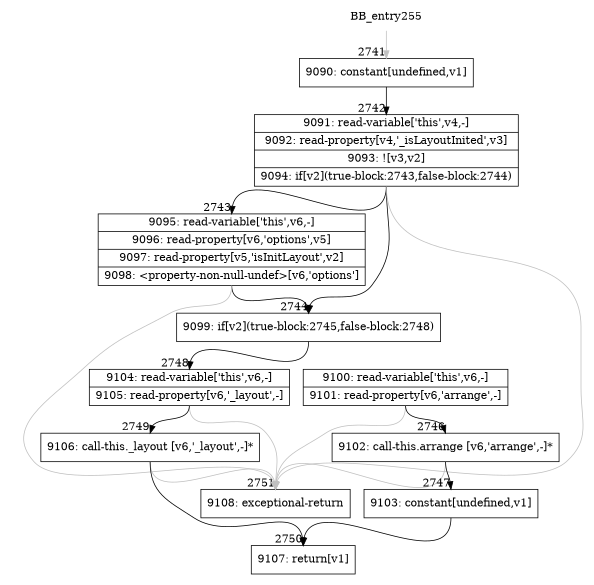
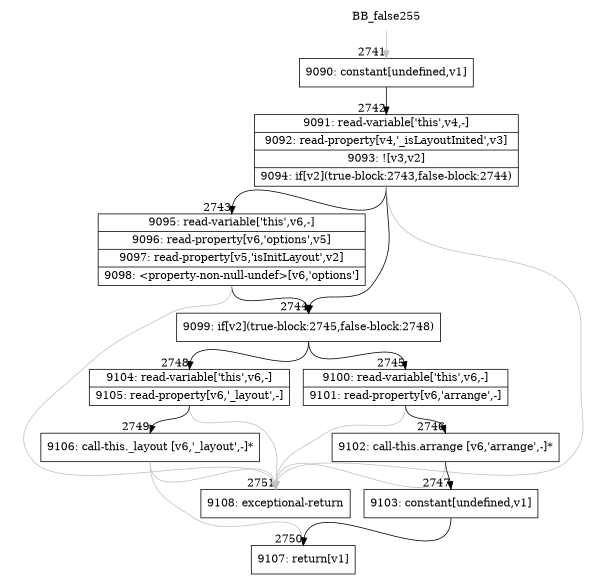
  digraph {
    rankdir=TD
    node [shape=record]
    edge [headport=n tailport=s]
-   BB_entry255 [shape=none]
+   BB_entry255 [shape=none label=BB_false255]
    n2 [label="{9090: constant[undefined,v1]}"]
    n3 [label="{9091: read-variable['this',v4,-]|9092: read-property[v4,'_isLayoutInited',v3]|9093: ![v3,v2]|9094: if[v2](true-block:2743,false-block:2744)}"]
    n4 [label="{9099: if[v2](true-block:2745,false-block:2748)}"]
    n5 [label="{9095: read-variable['this',v6,-]|9096: read-property[v6,'options',v5]|9097: read-property[v5,'isInitLayout',v2]|9098: \<property-non-null-undef\>[v6,'options']}"]
    n6 [label="{9108: exceptional-return}"]
    n7 [label="{9100: read-variable['this',v6,-]|9101: read-property[v6,'arrange',-]}"]
    n8 [label="{9104: read-variable['this',v6,-]|9105: read-property[v6,'_layout',-]}"]
    n9 [label="{9102: call-this.arrange [v6,'arrange',-]*}"]
    n10 [label="{9106: call-this._layout [v6,'_layout',-]*}"]
    n11 [label="{9103: constant[undefined,v1]}"]
    n12 [label="{9107: return[v1]}"]
    BB_entry255 -> n2 [color=gray headlabel="    2741"]
    n2 -> n3 [headlabel="      2742"]
    n3 -> n4 [headlabel="      2744"]
    n3 -> n5 [headlabel="      2743"]
    n3 -> n6 [color=gray headlabel="      2751"]
+   n4 -> n7 [headlabel="      2745"]
    n4 -> n8 [headlabel="      2748"]
    n5 -> n4
    n5 -> n6 [color=gray]
    n7 -> n6 [color=gray]
    n7 -> n9 [headlabel="      2746"]
    n8 -> n6 [color=gray]
    n8 -> n10 [headlabel="      2749"]
    n9 -> n6 [color=gray]
    n9 -> n11 [headlabel="      2747"]
    n10 -> n6 [color=gray]
-   n10 -> n12
+   n10 -> n12 [color=gray]
    n11 -> n12 [headlabel="      2750"]
  }
